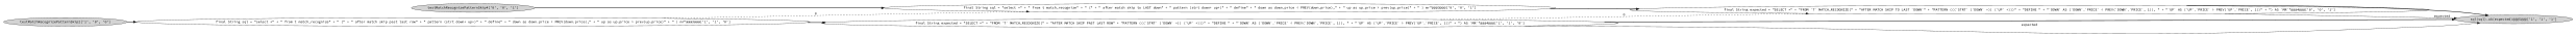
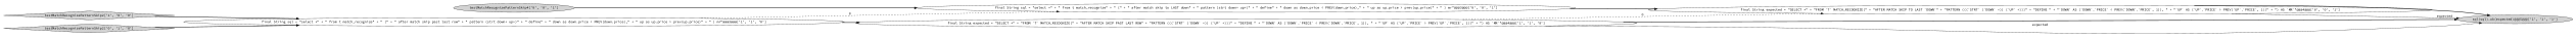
  digraph {
    fontname="Source Code Pro"
    rankdir=LR
    node [fillcolor=white fontname="Source Code Pro" shape=ellipse style=filled]
    edge [fontname="Source Code Pro" style=bold]
    n1 [label="final String sql = \"select *\" + \" from t match_recognize\" + \" (\" + \" after match skip past last row\" + \" pattern (strt down+ up+)\" + \" define\" + \" down as down.price < PREV(down.price),\" + \" up as up.price > prev(up.price)\" + \" ) mr\"@@@3@@@['1', '1', '0']"]
    n2 [label="final String sql = \"select *\" + \" from t match_recognize\" + \" (\" + \" after match skip to LAST down\" + \" pattern (strt down+ up+)\" + \" define\" + \" down as down.price < PREV(down.price),\" + \" up as up.price > prev(up.price)\" + \" ) mr\"@@@3@@@['0', '0', '1']"]
    n3 [label="final String expected = \"SELECT *\" + \"FROM `T` MATCH_RECOGNIZE(\" + \"AFTER MATCH SKIP PAST LAST ROW\" + \"PATTERN (((`STRT` (`DOWN` +)) (`UP` +)))\" + \"DEFINE \" + \"`DOWN` AS (`DOWN`.`PRICE` < PREV(`DOWN`.`PRICE`, 1)), \" + \"`UP` AS (`UP`.`PRICE` > PREV(`UP`.`PRICE`, 1))\" + \") AS `MR`\"@@@4@@@['1', '1', '0']"]
    n4 [label="final String expected = \"SELECT *\" + \"FROM `T` MATCH_RECOGNIZE(\" + \"AFTER MATCH SKIP TO LAST `DOWN`\" + \"PATTERN (((`STRT` (`DOWN` +)) (`UP` +)))\" + \"DEFINE \" + \"`DOWN` AS (`DOWN`.`PRICE` < PREV(`DOWN`.`PRICE`, 1)), \" + \"`UP` AS (`UP`.`PRICE` > PREV(`UP`.`PRICE`, 1))\" + \") AS `MR`\"@@@4@@@['0', '0', '1']"]
    n5 [fillcolor=lightgray label="sql(sql).ok(expected)@@@5@@@['1', '1', '1']"]
-   n6 [fillcolor=lightgray label="testMatchRecognizePatternSkip2['1', '0', '0']"]
+   n6 [fillcolor=lightgray label="testMatchRecognizePatternSkip2['1', '0', '0']" shape=diamond]
    n7 [fillcolor=lightgray label="testMatchRecognizePatternSkip4['0', '0', '1']"]
+   n8 [fillcolor=lightgray label="testMatchRecognizePatternSkip2['0', '1', '0']" shape=diamond]
    n1 -> n2 [label=0 style=dashed]
    n1 -> n3
    n2 -> n4
    n3 -> n4 [label=0 style=dashed]
    n3 -> n5
    n3 -> n5 [label=expected style=solid]
    n4 -> n5
    n4 -> n5 [label=expected style=solid]
    n6 -> n1
    n7 -> n2
+   n8 -> n1
  }
